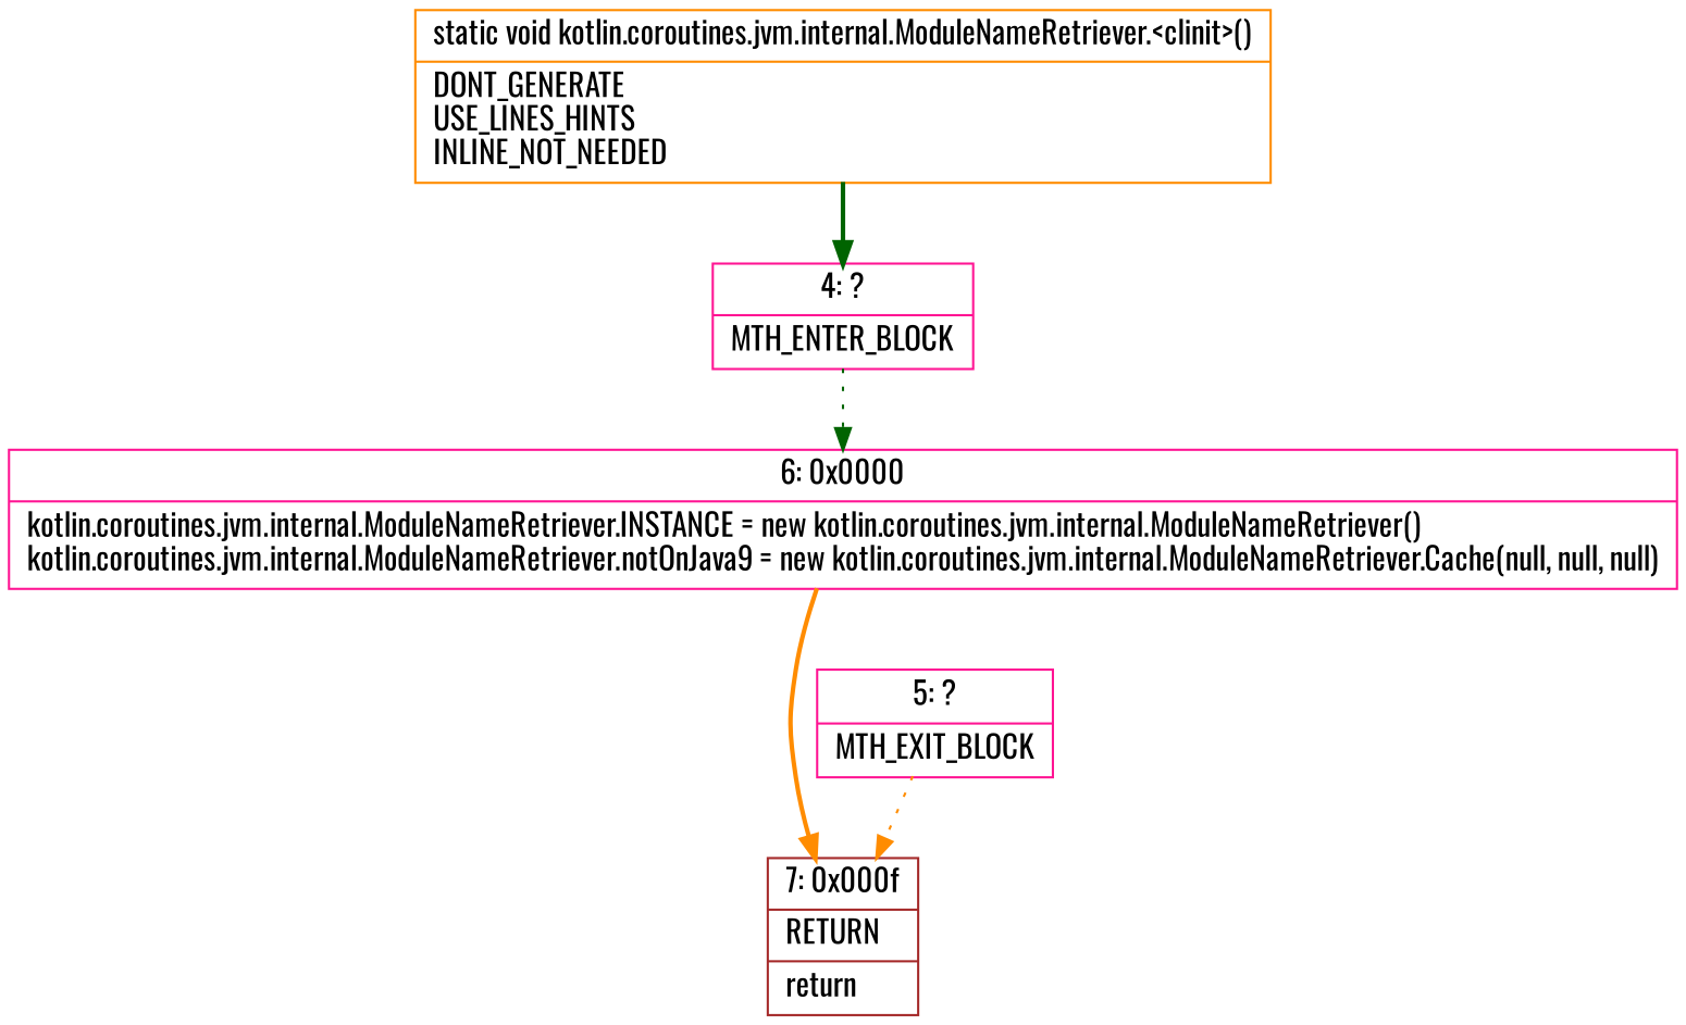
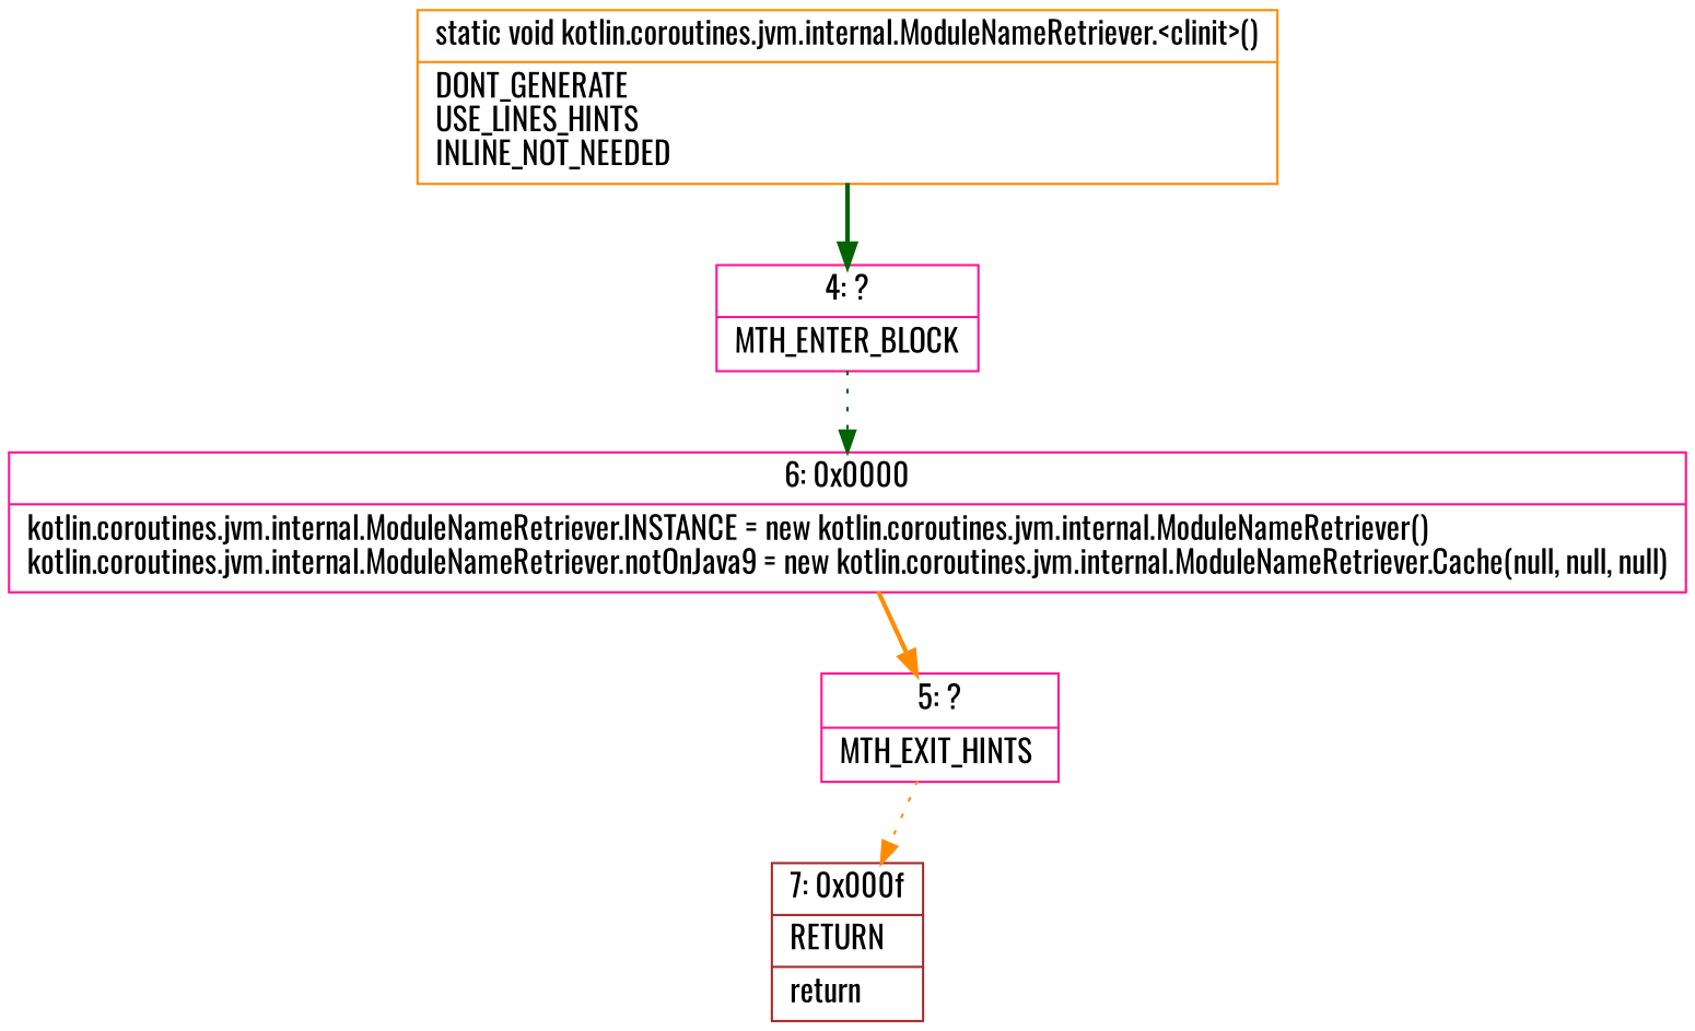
  digraph {
    fontname=Oswald
    node [color=deeppink fontname=Oswald shape=record]
    edge [color=darkgreen fontname=Oswald style=dotted]
    n1 [label="{4\:\ ?|MTH_ENTER_BLOCK\l}"]
    n2 [label="{6\:\ 0x0000|kotlin.coroutines.jvm.internal.ModuleNameRetriever.INSTANCE = new kotlin.coroutines.jvm.internal.ModuleNameRetriever()\lkotlin.coroutines.jvm.internal.ModuleNameRetriever.notOnJava9 = new kotlin.coroutines.jvm.internal.ModuleNameRetriever.Cache(null, null, null)\l}"]
    n3 [color=brown label="{7\:\ 0x000f|RETURN\l|return\l}"]
-   n4 [label="{5\:\ ?|MTH_EXIT_BLOCK\l}"]
+   n4 [label="{5\:\ ?|MTH_EXIT_HINTS\l}"]
    n5 [color=darkorange label="{static void kotlin.coroutines.jvm.internal.ModuleNameRetriever.\<clinit\>()  | DONT_GENERATE\lUSE_LINES_HINTS\lINLINE_NOT_NEEDED\l}"]
    n1 -> n2
-   n2 -> n3 [color=darkorange style=bold]
+   n2 -> n4 [color=darkorange style=bold]
    n4 -> n3 [color=darkorange]
    n5 -> n1 [style=bold]
  }
